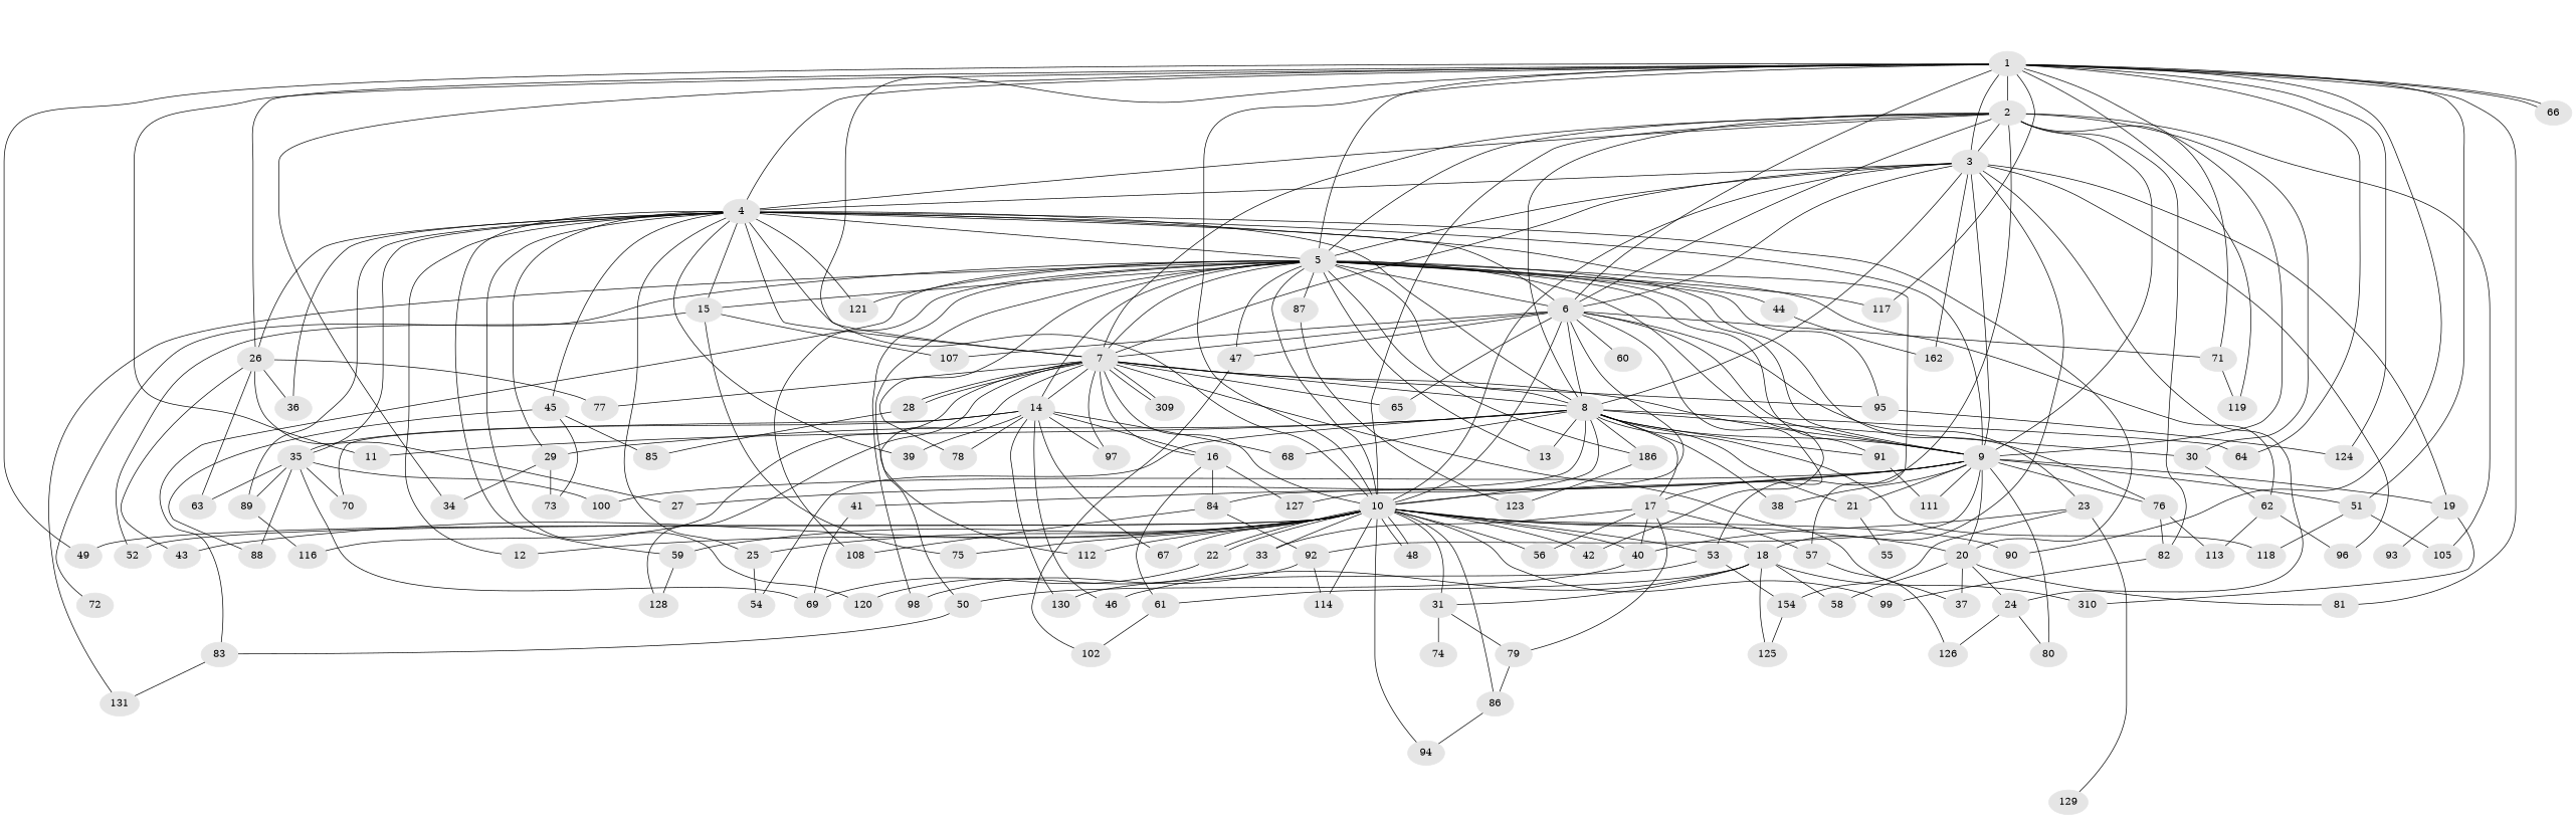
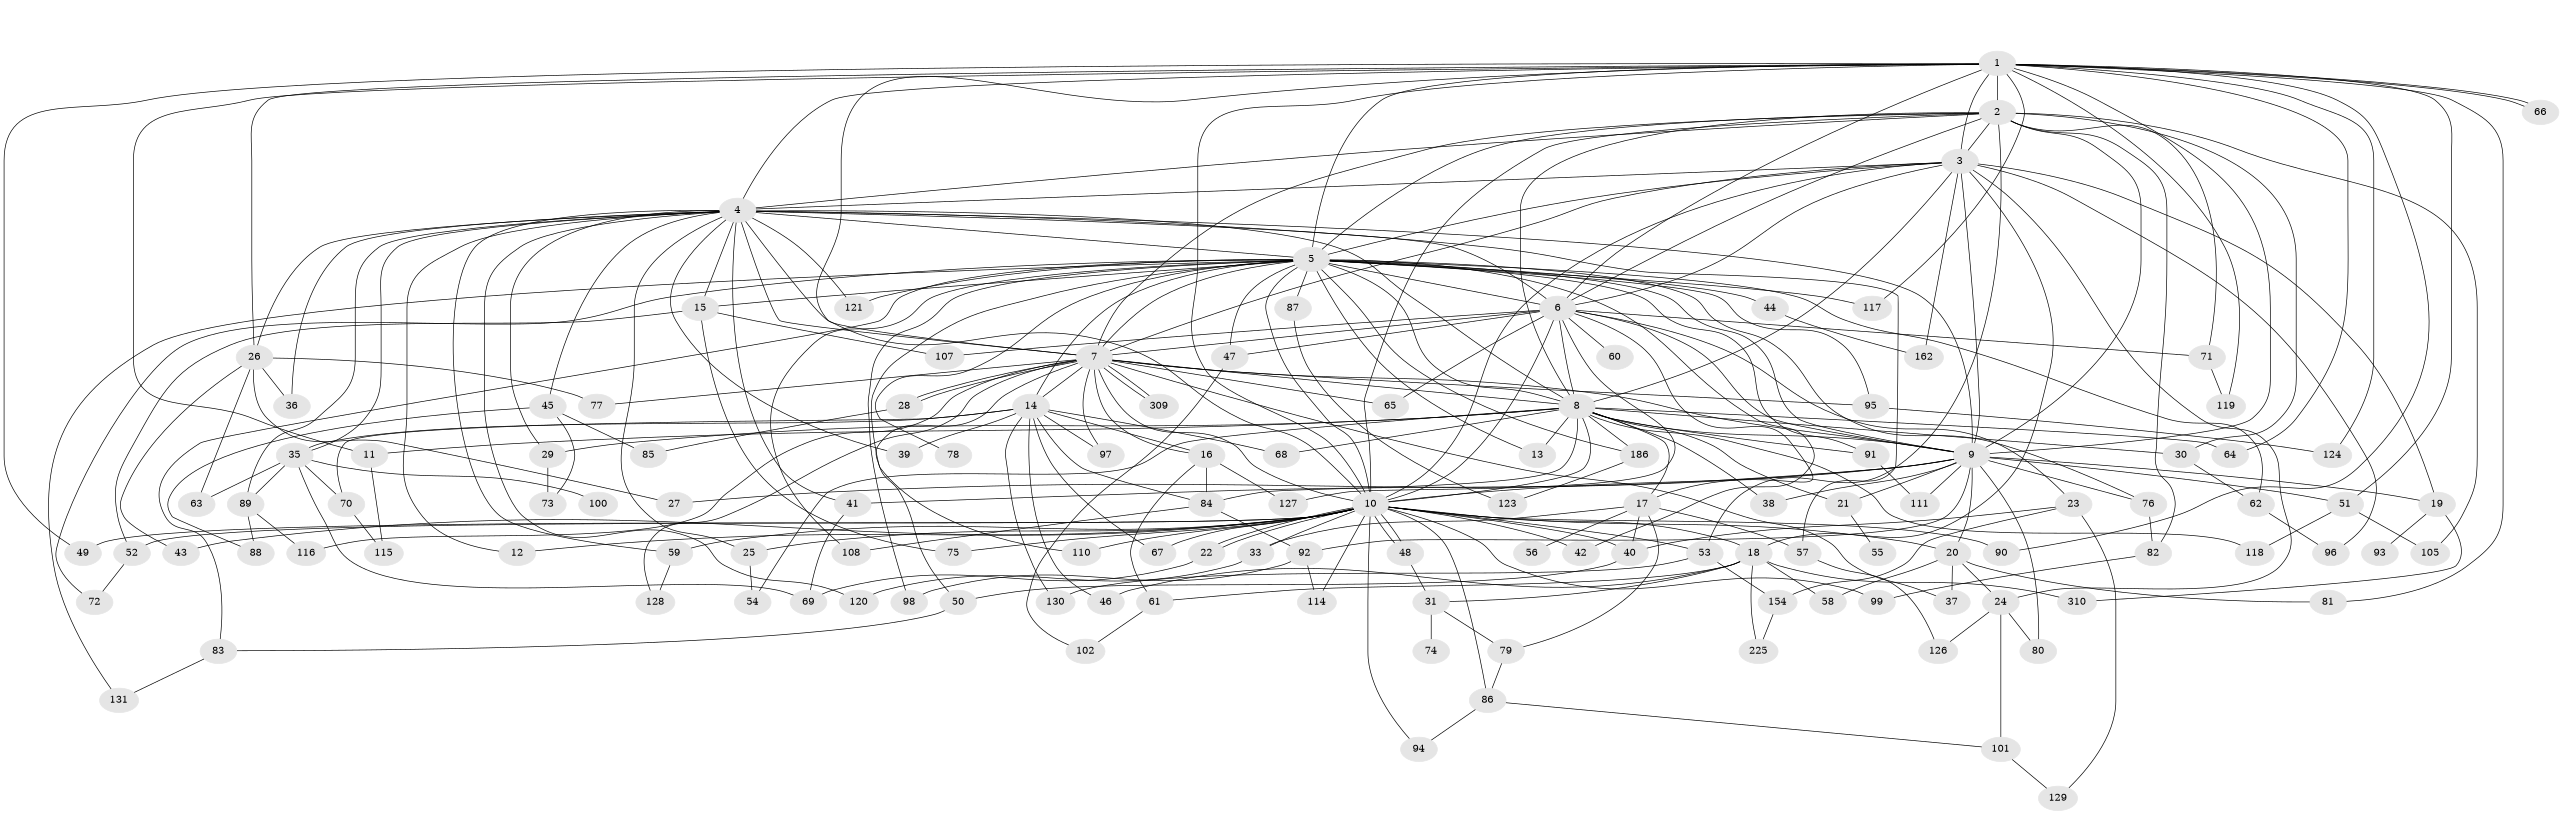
  graph {
    node [color=gray90 style=filled]
    1
    2
    3
    4
    5
    6
    7
    9
    10
    11
    26
-   34
    49
    51
    64
    66
    81
    90
    117
    119
    124
    8
    30
    53
    71
    82
    105
    18
    19
    24
    96
    n32 [label=162]
    12
    15
    25
    29
    35
    36
    39
    41
    45
    57
    59
    89
    120
    121
    13
    14
    42
    44
    47
    62
    72
    76
    78
    83
    87
    91
    95
    98
    n61 [label=186]
    108
-   112
+   112 [label=110]
    131
    17
    23
    60
    65
    107
    127
    16
    28
    37
    50
    77
    97
    n77 [label=309]
    116
    128
    21
    38
    54
    68
    84
    118
    20
    27
    80
    92
    100
    111
    22
    31
    33
    43
    48
    52
    56
    67
    75
    86
    94
    99
    114
    40
+   115
    63
    130
    n109 [label=154]
    46
    61
    58
    n113 [label=310]
-   125
+   125 [label=225]
    93
+   101
    126
    73
    70
    69
    88
    85
    102
-   113
    123
    79
    129
    55
    74
    1 -- 2
    1 -- 3
    1 -- 4
    1 -- 5
    1 -- 6
    1 -- 7
    1 -- 9
    1 -- 10
    1 -- 11
    1 -- 26
-   1 -- 34
    1 -- 49
    1 -- 51
    1 -- 64
    1 -- 66
    1 -- 66
    1 -- 81
    1 -- 90
    1 -- 117
    1 -- 119
    1 -- 124
    2 -- 3
    2 -- 4
    2 -- 5
    2 -- 6
    2 -- 7
    2 -- 9
    2 -- 10
    2 -- 8
    2 -- 30
    2 -- 53
    2 -- 71
    2 -- 82
    2 -- 105
    3 -- 4
    3 -- 5
    3 -- 6
    3 -- 7
    3 -- 9
    3 -- 10
    3 -- 8
    3 -- 18
    3 -- 19
    3 -- 24
    3 -- 96
    3 -- n32
    4 -- 5
    4 -- 6
    4 -- 7
    4 -- 9
    4 -- 10
    4 -- 26
    4 -- 8
    4 -- 12
    4 -- 15
    4 -- 25
    4 -- 29
    4 -- 35
    4 -- 36
    4 -- 39
-   4 -- 20
+   4 -- 41
    4 -- 45
    4 -- 57
    4 -- 59
    4 -- 89
    4 -- 120
    4 -- 121
    5 -- 6
    5 -- 7
    5 -- 9
    5 -- 10
    5 -- 117
    5 -- 8
    5 -- 15
    5 -- 121
    5 -- 13
    5 -- 14
    5 -- 42
    5 -- 44
    5 -- 47
    5 -- 62
    5 -- 72
    5 -- 76
    5 -- 78
    5 -- 83
    5 -- 87
    5 -- 91
    5 -- 95
    5 -- 98
    5 -- n61
    5 -- 108
    5 -- 112
    5 -- 131
    6 -- 7
    6 -- 9
    6 -- 10
    6 -- 8
    6 -- 71
    6 -- 47
    6 -- 17
    6 -- 23
    6 -- 60
    6 -- 65
    6 -- 107
    6 -- 127
    7 -- 9
    7 -- 10
    7 -- 8
    7 -- 14
    7 -- 95
    7 -- 65
    7 -- 16
    7 -- 28
    7 -- 28
    7 -- 37
    7 -- 50
    7 -- 77
    7 -- 97
    7 -- n77
    7 -- n77
    7 -- 116
    7 -- 128
    9 -- 10
    9 -- 51
    9 -- 19
    9 -- 41
    9 -- 76
    9 -- 21
    9 -- 38
    9 -- 20
    9 -- 27
    9 -- 80
    9 -- 92
-   9 -- 100
    9 -- 111
    10 -- 49
    10 -- 90
    10 -- 53
    10 -- 18
    10 -- 12
    10 -- 25
    10 -- 59
    10 -- 42
    10 -- 112
    10 -- 20
    10 -- 22
    10 -- 22
-   10 -- 31
+   48 -- 31
    10 -- 33
    10 -- 43
    10 -- 48
    10 -- 48
    10 -- 52
-   10 -- 56
    10 -- 67
    10 -- 75
    10 -- 86
    10 -- 94
    10 -- 99
    10 -- 114
    10 -- 40
+   11 -- 115
    26 -- 36
    26 -- 77
    26 -- 27
    26 -- 43
    26 -- 63
    51 -- 105
    51 -- 118
    8 -- 9
    8 -- 10
    8 -- 11
    8 -- 64
    8 -- 30
    8 -- 29
    8 -- 13
    8 -- 91
    8 -- n61
    8 -- 17
    8 -- 21
    8 -- 38
    8 -- 54
    8 -- 68
    8 -- 84
    8 -- 118
    30 -- 62
    53 -- 130
    53 -- n109
    71 -- 119
    82 -- 99
    18 -- 31
    18 -- 46
    18 -- 61
    18 -- 58
    18 -- n113
    18 -- 125
    19 -- n113
    19 -- 93
    24 -- 80
+   24 -- 101
    24 -- 126
    15 -- 107
    15 -- 52
    15 -- 75
    25 -- 54
-   29 -- 34
    29 -- 73
    35 -- 89
    35 -- 100
    35 -- 63
    35 -- 70
    35 -- 69
-   35 -- 88
+   89 -- 88
    41 -- 69
    45 -- 73
    45 -- 88
    45 -- 85
    57 -- 126
    59 -- 128
    89 -- 116
    14 -- 35
    14 -- 39
-   14 -- 78
+   14 -- 84
    14 -- 16
    14 -- 97
    14 -- 68
    14 -- 67
    14 -- 130
    14 -- 46
    14 -- 70
    44 -- n32
    47 -- 102
    62 -- 96
-   62 -- 113
    76 -- 82
-   76 -- 113
    83 -- 131
    87 -- 123
    91 -- 111
    95 -- 124
    n61 -- 123
    17 -- 57
    17 -- 33
    17 -- 56
    17 -- 40
    17 -- 79
    23 -- 40
    23 -- n109
    23 -- 129
    16 -- 127
    16 -- 84
    16 -- 61
    28 -- 85
    50 -- 83
    21 -- 55
    84 -- 108
    84 -- 92
    20 -- 81
    20 -- 24
    20 -- 37
    20 -- 58
    92 -- 98
    92 -- 114
    22 -- 69
    31 -- 79
    31 -- 74
    33 -- 120
+   52 -- 72
    86 -- 94
+   86 -- 101
    40 -- 50
    n109 -- 125
    61 -- 102
+   101 -- 129
+   70 -- 115
    79 -- 86
  }
